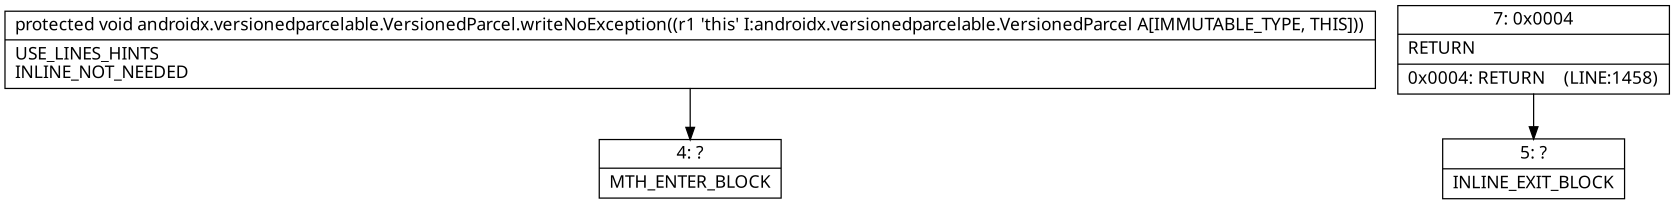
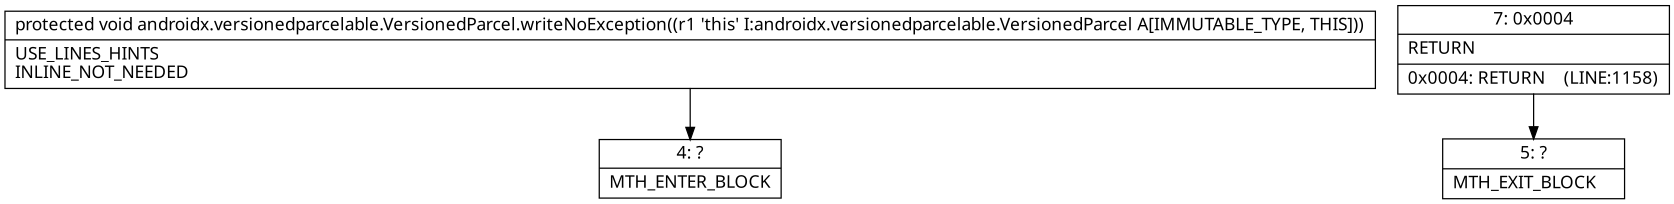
  digraph {
    fontname="Noto Sans"
    node [fontname="Noto Sans" shape=record]
    edge [fontname="Noto Sans"]
    n1 [label="{4\:\ ?|MTH_ENTER_BLOCK\l}"]
-   n2 [label="{7\:\ 0x0004|RETURN\l|0x0004: RETURN    (LINE:1458)\l}"]
-   n3 [label="{5\:\ ?|INLINE_EXIT_BLOCK\l}"]
+   n2 [label="{7\:\ 0x0004|RETURN\l|0x0004: RETURN    (LINE:1158)\l}"]
+   n3 [label="{5\:\ ?|MTH_EXIT_BLOCK\l}"]
    n4 [label="{protected void androidx.versionedparcelable.VersionedParcel.writeNoException((r1 'this' I:androidx.versionedparcelable.VersionedParcel A[IMMUTABLE_TYPE, THIS]))  | USE_LINES_HINTS\lINLINE_NOT_NEEDED\l}"]
    n2 -> n3
    n4 -> n1
  }
